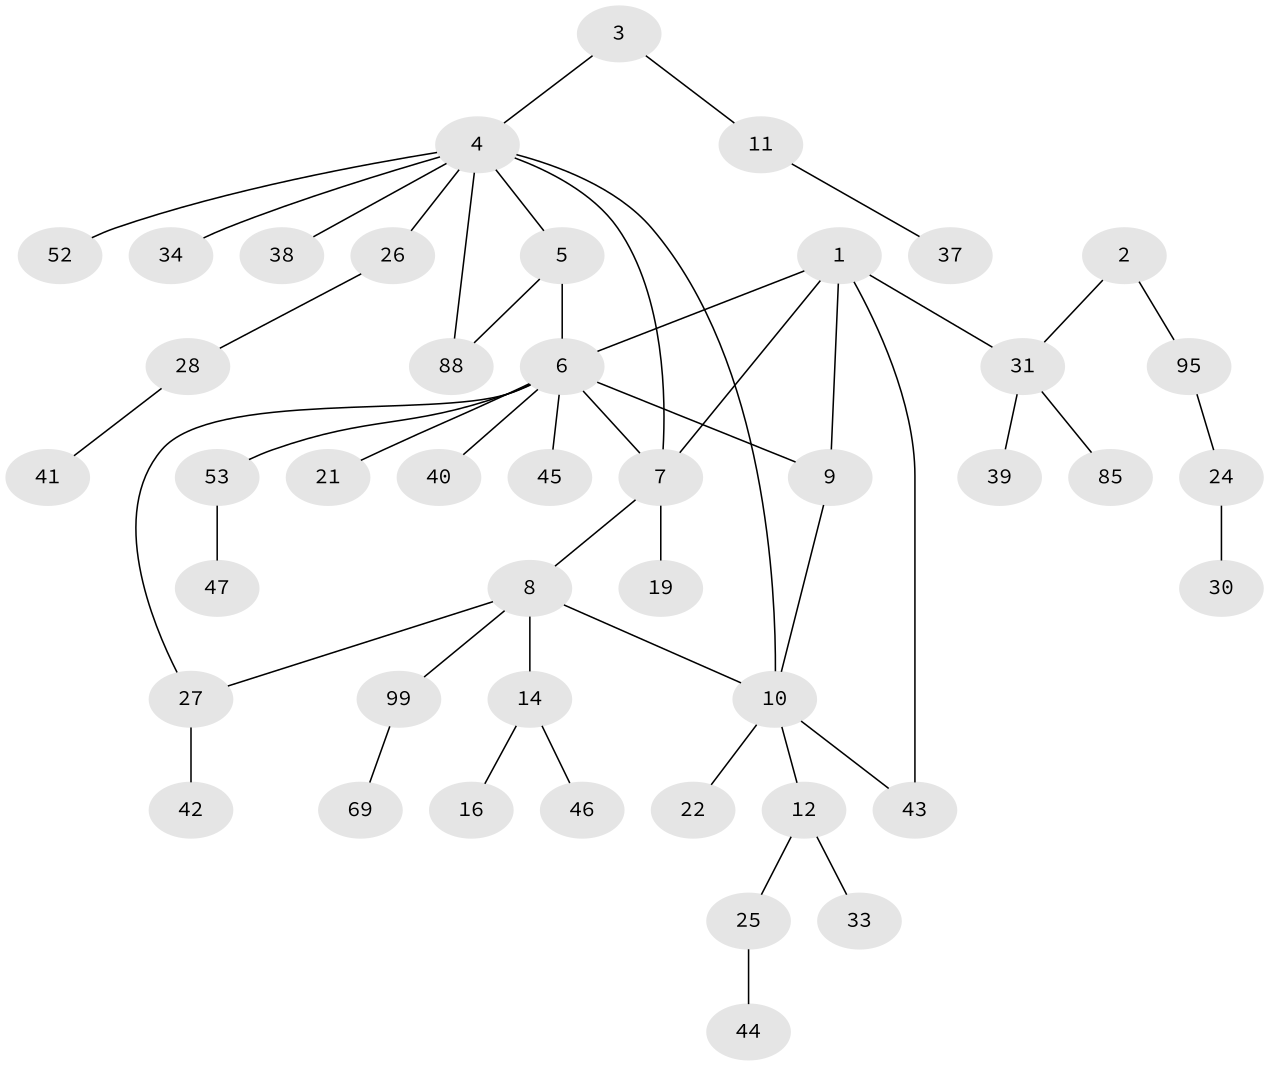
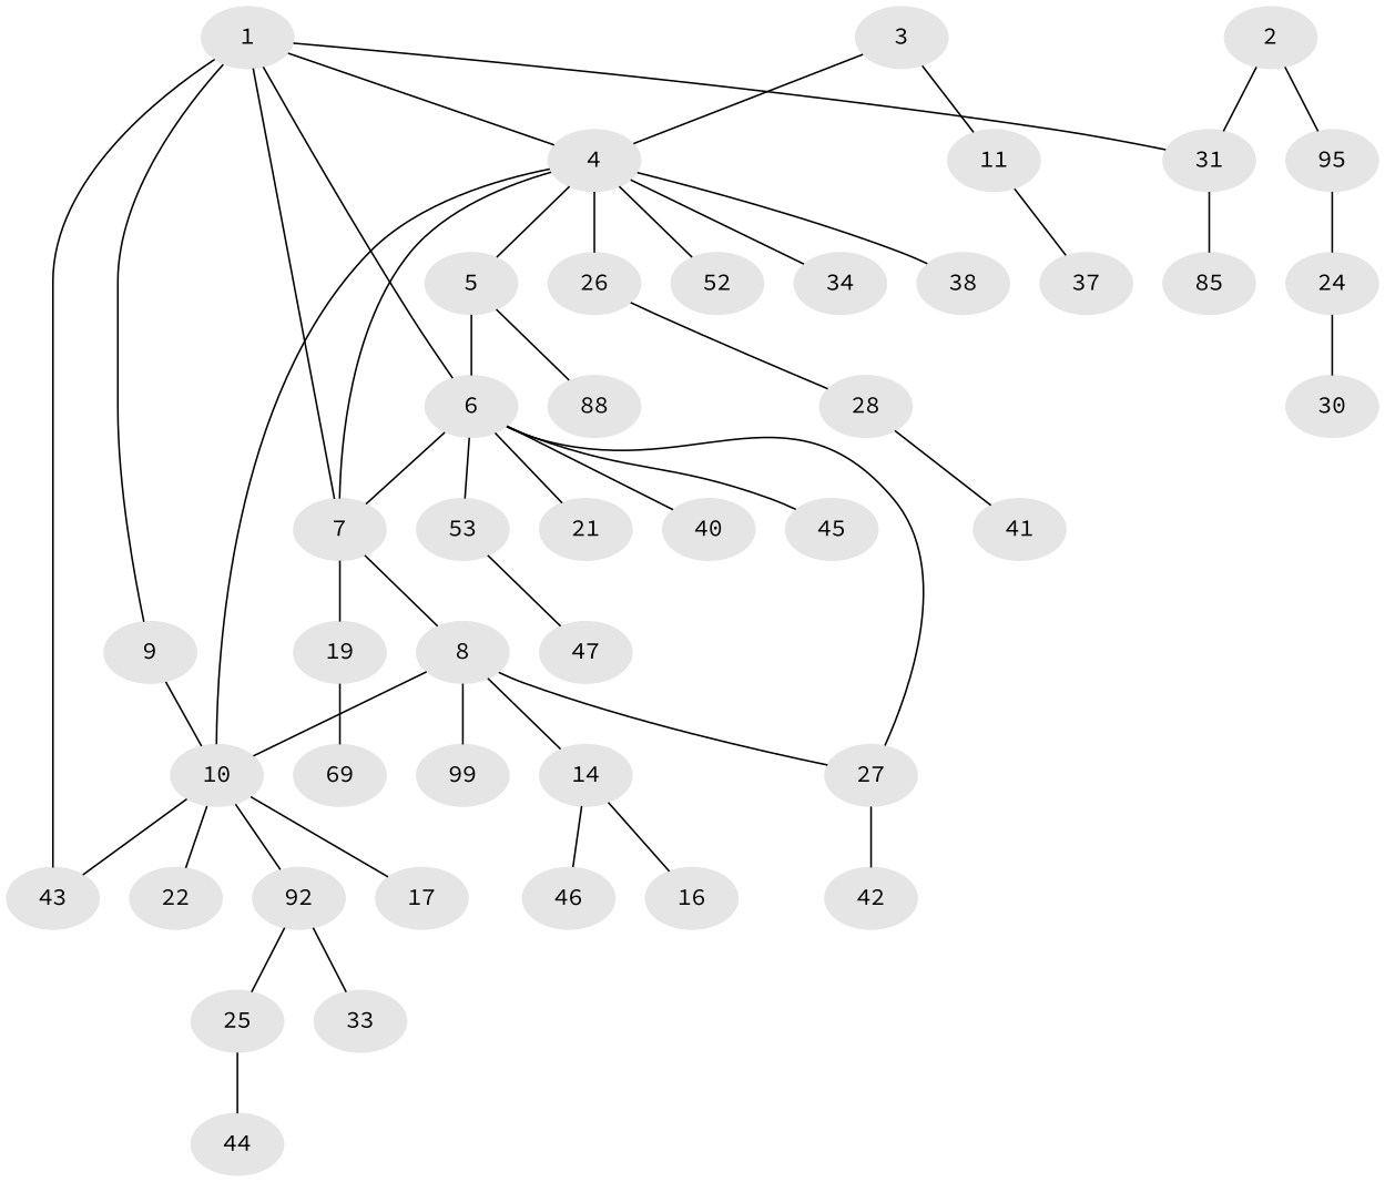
  graph {
    fontname="Source Code Pro"
    node [color=gray90 fontname="Source Code Pro" style=filled]
    edge [fontname="Source Code Pro"]
    1
    4
    6
    7
    9
    43
    31
    n8 [label=95]
    2
    5
    10
    26
    n13 [label=52]
    34
    38
    n16 [label=53]
    21
    27
    40
    45
    8
    19
    24
    n24 [label=85]
-   39
    3
    11
    37
    n29 [label=88]
-   12
+   12 [label=92]
+   17
    22
    28
    47
    42
    14
    n37 [label=99]
    16
    46
    n40 [label=69]
    25
    33
    44
    30
    41
-   n29 -- 4
+   1 -- 4
    1 -- 6
    1 -- 7
    1 -- 9
    1 -- 43
    1 -- 31
    4 -- 7
    4 -- 5
    4 -- 10
    4 -- 26
    4 -- n13
    4 -- 34
    4 -- 38
    6 -- 7
-   6 -- 9
    6 -- n16
    6 -- 21
    6 -- 27
    6 -- 40
    6 -- 45
    7 -- 8
    7 -- 19
    9 -- 10
    31 -- n24
-   31 -- 39
    n8 -- 24
    2 -- 31
    2 -- n8
    5 -- 6
    5 -- n29
    10 -- 43
    10 -- 12
+   10 -- 17
    10 -- 22
    26 -- 28
    n16 -- 47
    27 -- 42
    8 -- 10
    8 -- 27
    8 -- 14
    8 -- n37
    24 -- 30
    3 -- 4
    3 -- 11
    11 -- 37
    12 -- 25
    12 -- 33
    28 -- 41
    14 -- 16
    14 -- 46
-   n37 -- n40
+   19 -- n40
    25 -- 44
  }
